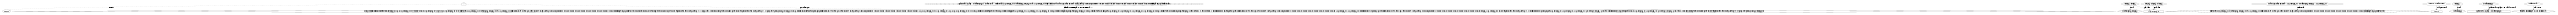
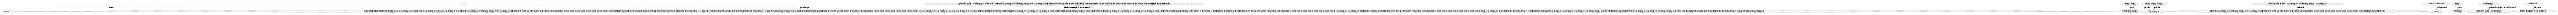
  digraph {
    fontname="DejaVu Sans Mono"
    node [fontname="DejaVu Sans Mono" shape=hexagon]
    edge [arrowhead=vee fontname="DejaVu Sans Mono" style=solid]
    n1 [label="()" shape=house]
    n2 [label=missing shape=ellipse]
    n3 [label="OrdinaryDiffEq.ODECompositeSolution{Float64,2,Array{Array{Float64,1},1},Nothing,Nothing,Array{Float64,1},Array{Array{Array{Float64,1},1},1},ODEProblem{Array{Float64,1},Tuple{Float64,Float64},true,Array{Float64,1},ODEFunction{true,typeof(Main.test.sir_ode),LinearAlgebra.UniformScaling{Bool},Nothing,Nothing,Nothing,Nothing,Nothing,Nothing,Nothing,Nothing},Nothing,DiffEqBase.StandardODEProblem},CompositeAlgorithm{Tuple{Tsit5,Rosenbrock23{0,false,LinSolveFactorize{typeof(LinearAlgebra.lu!)},DataType}},AutoSwitch{Tsit5,Rosenbrock23{0,false,LinSolveFactorize{typeof(LinearAlgebra.lu!)},DataType},Rational{Int64},Float64}},OrdinaryDiffEq.CompositeInterpolationData{ODEFunction{true,typeof(Main.test.sir_ode),LinearAlgebra.UniformScaling{Bool},Nothing,Nothing,Nothing,Nothing,Nothing,Nothing,Nothing,Nothing},Array{Array{Float64,1},1},Array{Float64,1},Array{Array{Array{Float64,1},1},1},OrdinaryDiffEq.CompositeCache{Tuple{OrdinaryDiffEq.Tsit5Cache{Array{Float64,1},Array{Float64,1},Array{Float64,1},OrdinaryDiffEq.Tsit5ConstantCache{Float64,Float64}},OrdinaryDiffEq.Rosenbrock23Cache{Array{Float64,1},Array{Float64,1},Array{Float64,2},Array{Float64,2},OrdinaryDiffEq.Rosenbrock23ConstantCache{Float64,typeof(identity),typeof(identity)},DiffEqDiffTools.TimeGradientWrapper{ODEFunction{true,typeof(Main.test.sir_ode),LinearAlgebra.UniformScaling{Bool},Nothing,Nothing,Nothing,Nothing,Nothing,Nothing,Nothing,Nothing},Array{Float64,1},Array{Float64,1}},DiffEqDiffTools.UJacobianWrapper{ODEFunction{true,typeof(Main.test.sir_ode),LinearAlgebra.UniformScaling{Bool},Nothing,Nothing,Nothing,Nothing,Nothing,Nothing,Nothing,Nothing},Float64,Array{Float64,1}},LinSolveFactorize{typeof(LinearAlgebra.lu!)},DiffEqDiffTools.JacobianCache{Array{Float64,1},Array{Float64,1},Array{Float64,1},Val{:central},Float64,Val{true}},DiffEqDiffTools.GradientCache{Nothing,Array{Float64,1},Array{Float64,1},Val{:central},Float64,Val{true}}}},AutoSwitch{Tsit5,Rosenbrock23{0,false,LinSolveFactorize{typeof(LinearAlgebra.lu!)},DataType},Rational{Int64},Float64}}}}"]
    n4 [label="(Float64, Float64)" shape=ellipse]
    n5 [label="Array{Float64,1}" shape=house]
    n6 [label="Tuple{Float64,Float64}"]
    n7 [label="(Float64, Float64, Float64)" shape=ellipse]
    n8 [label="(typeof(Main.test.sir_ode), Array{Float64,1}, Tuple{Float64,Float64}, Array{Float64,1})"]
    n9 [label="ODEProblem{Array{Float64,1},Tuple{Float64,Float64},true,Array{Float64,1},ODEFunction{true,typeof(Main.test.sir_ode),LinearAlgebra.UniformScaling{Bool},Nothing,Nothing,Nothing,Nothing,Nothing,Nothing,Nothing,Nothing},Nothing,DiffEqBase.StandardODEProblem}"]
    n10 [label="(UnionAll, Tuple{Symbol})"]
    n11 [label=UnionAll shape=house]
    n12 [label="(Float64,)" shape=ellipse]
    n13 [label="Tuple{Float64}"]
    n14 [label="(Tuple{Float64},)"]
    n15 [label="NamedTuple{(:saveat,),Tuple{Float64}}" shape=house]
    n16 [label="(typeof(solve),)"]
    n17 [label="getfield(DiffEqBase, Symbol(#kw##solve))"]
    n18 [label="(NamedTuple{(:saveat,),Tuple{Float64}}, typeof(solve), ODEProblem{Array{Float64,1},Tuple{Float64,Float64},true,Array{Float64,1},ODEFunction{true,typeof(Main.test.sir_ode),LinearAlgebra.UniformScaling{Bool},Nothing,Nothing,Nothing,Nothing,Nothing,Nothing,Nothing,Nothing},Nothing,DiffEqBase.StandardODEProblem})" shape=ellipse]
    n1 -> n2 [arrowhead=onormal label=missing style=dotted]
    n1 -> n3 [label="Main.test.main" style=dotted]
    n4 -> n5 [label="Base.vect" style=dashed]
    n4 -> n6 [label=tuple]
    n7 -> n5 [label="Base.vect" style=dashed]
    n8 -> n9 [label=ODEProblem style=dotted]
    n10 -> n11 [label="Core.apply_type"]
-   n12 -> n13 [label=tuple]
+   n12 -> n13 [label=kwfunc]
    n14 -> n15 [label="NamedTuple{(:saveat,),T} where T<:Tuple"]
    n16 -> n17 [label="Core.kwfunc"]
    n18 -> n3 [arrowhead=onormal label="getfield(DiffEqBase, Symbol(#kw##solve))()" style=dashed]
  }
